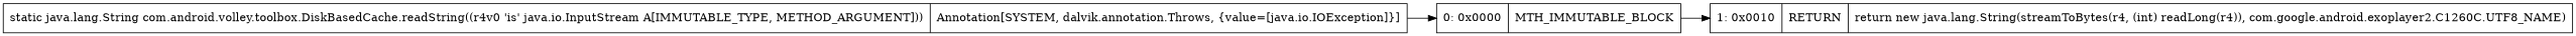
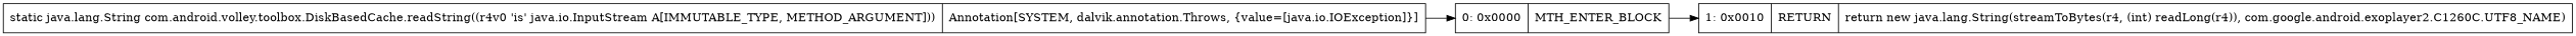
  digraph {
    rankdir=LR
    node [shape=record]
-   n1 [label="{0\:\ 0x0000|MTH_IMMUTABLE_BLOCK\l}"]
+   n1 [label="{0\:\ 0x0000|MTH_ENTER_BLOCK\l}"]
    n2 [label="{1\:\ 0x0010|RETURN\l|return new java.lang.String(streamToBytes(r4, (int) readLong(r4)), com.google.android.exoplayer2.C1260C.UTF8_NAME)\l}"]
    n3 [label="{static java.lang.String com.android.volley.toolbox.DiskBasedCache.readString((r4v0 'is' java.io.InputStream A[IMMUTABLE_TYPE, METHOD_ARGUMENT]))  | Annotation[SYSTEM, dalvik.annotation.Throws, \{value=[java.io.IOException]\}]\l}"]
    n1 -> n2
    n3 -> n1
  }
